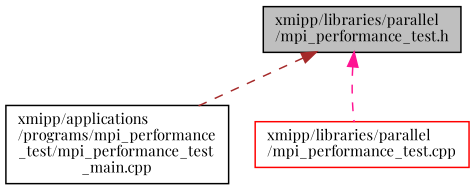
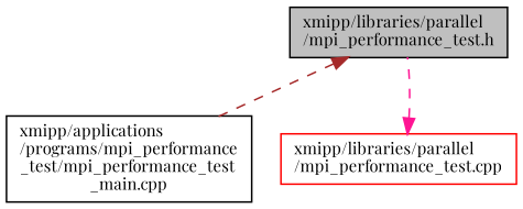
  digraph {
    fontname="Playfair Display"
    node [color=black fillcolor=white fontname="Playfair Display" fontsize=10 shape=record style=filled]
    edge [dir=back fontname="Playfair Display" fontsize=10 labelfontname=Helvetica labelfontsize=10 style=dashed]
    n1 [fillcolor=grey75 fontcolor=black height=0.2 label="xmipp/libraries/parallel\l/mpi_performance_test.h" width=0.4]
    n2 [height=0.2 label="xmipp/applications\l/programs/mpi_performance\l_test/mpi_performance_test\l_main.cpp" width=0.4]
    n3 [color=red height=0.2 label="xmipp/libraries/parallel\l/mpi_performance_test.cpp" width=0.4]
    n1 -> n2 [color=brown]
-   n1 -> n3 [color=deeppink]
+   n3 -> n1 [color=deeppink]
  }
